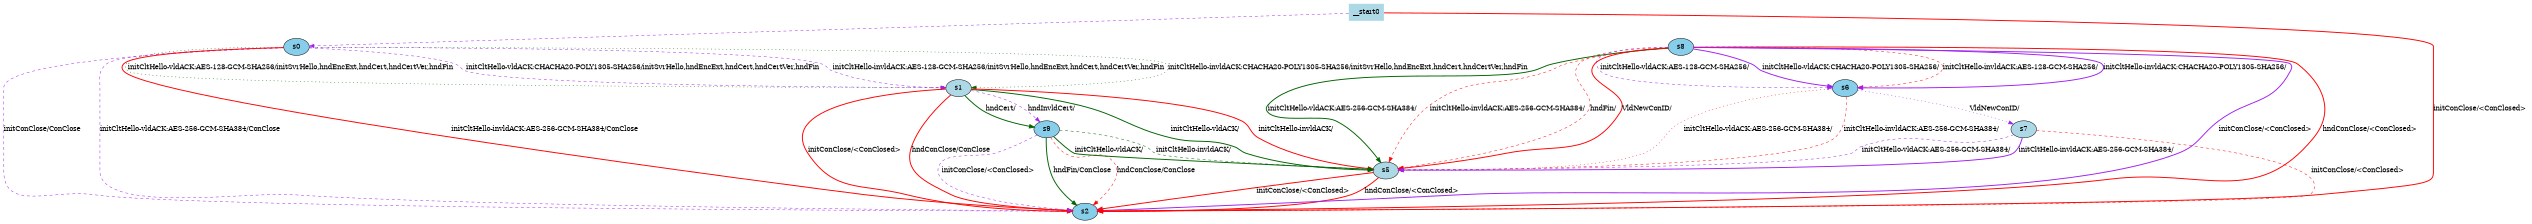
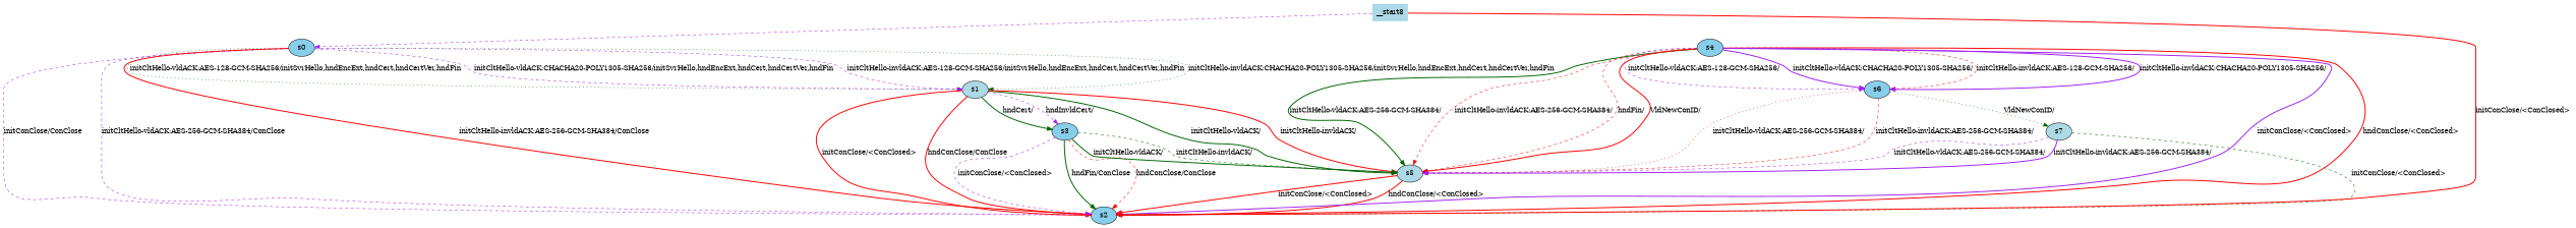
  digraph {
    node [fillcolor=skyblue style=filled]
    edge [color=red style=bold]
    n1 [label=s0]
    n2 [fillcolor=lightblue label=s1]
    n3 [label=s2]
-   n4 [label=s9]
+   n4 [label=s3]
    n5 [fillcolor=lightblue label=s5]
-   n6 [label=s8]
+   n6 [label=s4]
    n7 [label=s6]
    n8 [fillcolor=lightblue label=s7]
-   __start0 [fillcolor=lightblue shape=none]
+   __start0 [fillcolor=lightblue shape=none label=__start8]
    n1 -> n2 [color=darkgreen label="initCltHello-vldACK:AES-128-GCM-SHA256/initSvrHello,hndEncExt,hndCert,hndCertVer,hndFin " style=dotted]
    n1 -> n2 [color=purple label="initCltHello-vldACK:CHACHA20-POLY1305-SHA256/initSvrHello,hndEncExt,hndCert,hndCertVer,hndFin " style=dashed]
    n1 -> n2 [color=purple label="initCltHello-invldACK:AES-128-GCM-SHA256/initSvrHello,hndEncExt,hndCert,hndCertVer,hndFin " style=dashed]
    n1 -> n2 [color=darkgreen label="initCltHello-invldACK:CHACHA20-POLY1305-SHA256/initSvrHello,hndEncExt,hndCert,hndCertVer,hndFin " style=dotted]
    n1 -> n3 [color=purple label="initConClose/ConClose " style=dashed]
    n1 -> n3 [color=purple label="initCltHello-vldACK:AES-256-GCM-SHA384/ConClose " style=dashed]
    n1 -> n3 [label="initCltHello-invldACK:AES-256-GCM-SHA384/ConClose "]
    n2 -> n3 [label="initConClose/<ConClosed> "]
    n2 -> n3 [label="hndConClose/ConClose "]
    n2 -> n4 [color=darkgreen label="hndCert/ "]
    n2 -> n4 [color=purple label="hndInvldCert/ " style=dashed]
    n2 -> n5 [color=darkgreen label="initCltHello-vldACK/ "]
    n2 -> n5 [label="initCltHello-invldACK/ "]
    n4 -> n3 [color=purple label="initConClose/<ConClosed> " style=dashed]
    n4 -> n3 [color=darkgreen label="hndFin/ConClose "]
    n4 -> n3 [label="hndConClose/ConClose " style=dashed]
    n4 -> n5 [color=darkgreen label="initCltHello-vldACK/ "]
    n4 -> n5 [color=darkgreen label="initCltHello-invldACK/ " style=dashed]
    n5 -> n3 [label="initConClose/<ConClosed> "]
    n5 -> n3 [label="hndConClose/<ConClosed> "]
    n6 -> n3 [color=purple label="initConClose/<ConClosed> "]
    n6 -> n3 [label="hndConClose/<ConClosed> "]
    n6 -> n5 [color=darkgreen label="initCltHello-vldACK:AES-256-GCM-SHA384/ "]
    n6 -> n5 [label="initCltHello-invldACK:AES-256-GCM-SHA384/ " style=dashed]
    n6 -> n5 [label="hndFin/ " style=dashed]
    n6 -> n5 [label="VldNewConID/ "]
    n6 -> n7 [color=purple label="initCltHello-vldACK:AES-128-GCM-SHA256/ " style=dashed]
    n6 -> n7 [color=purple label="initCltHello-vldACK:CHACHA20-POLY1305-SHA256/ "]
    n6 -> n7 [label="initCltHello-invldACK:AES-128-GCM-SHA256/ " style=dashed]
    n6 -> n7 [color=purple label="initCltHello-invldACK:CHACHA20-POLY1305-SHA256/ "]
    n7 -> n5 [label="initCltHello-vldACK:AES-256-GCM-SHA384/ " style=dotted]
    n7 -> n5 [label="initCltHello-invldACK:AES-256-GCM-SHA384/ " style=dashed]
-   n7 -> n8 [color=purple label="VldNewConID/ " style=dotted]
-   n8 -> n3 [label="initConClose/<ConClosed> " style=dashed]
+   n7 -> n8 [color=darkgreen label="VldNewConID/ " style=dotted]
+   n8 -> n3 [color=darkgreen label="initConClose/<ConClosed> " style=dashed]
    n8 -> n5 [color=purple label="initCltHello-vldACK:AES-256-GCM-SHA384/ " style=dashed]
    n8 -> n5 [color=purple label="initCltHello-invldACK:AES-256-GCM-SHA384/ "]
    __start0 -> n1 [color=purple style=dashed]
    __start0 -> n3 [label="initConClose/<ConClosed> "]
  }
